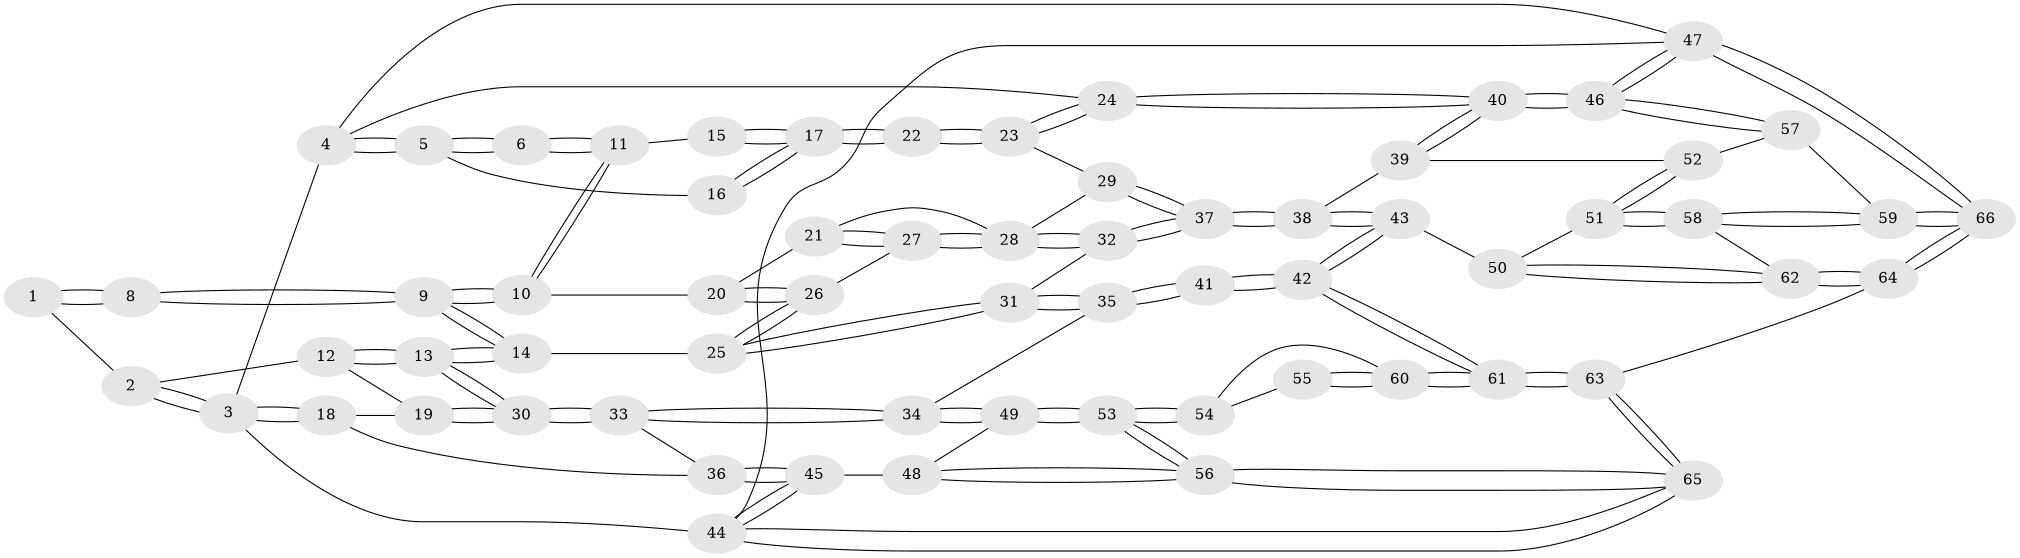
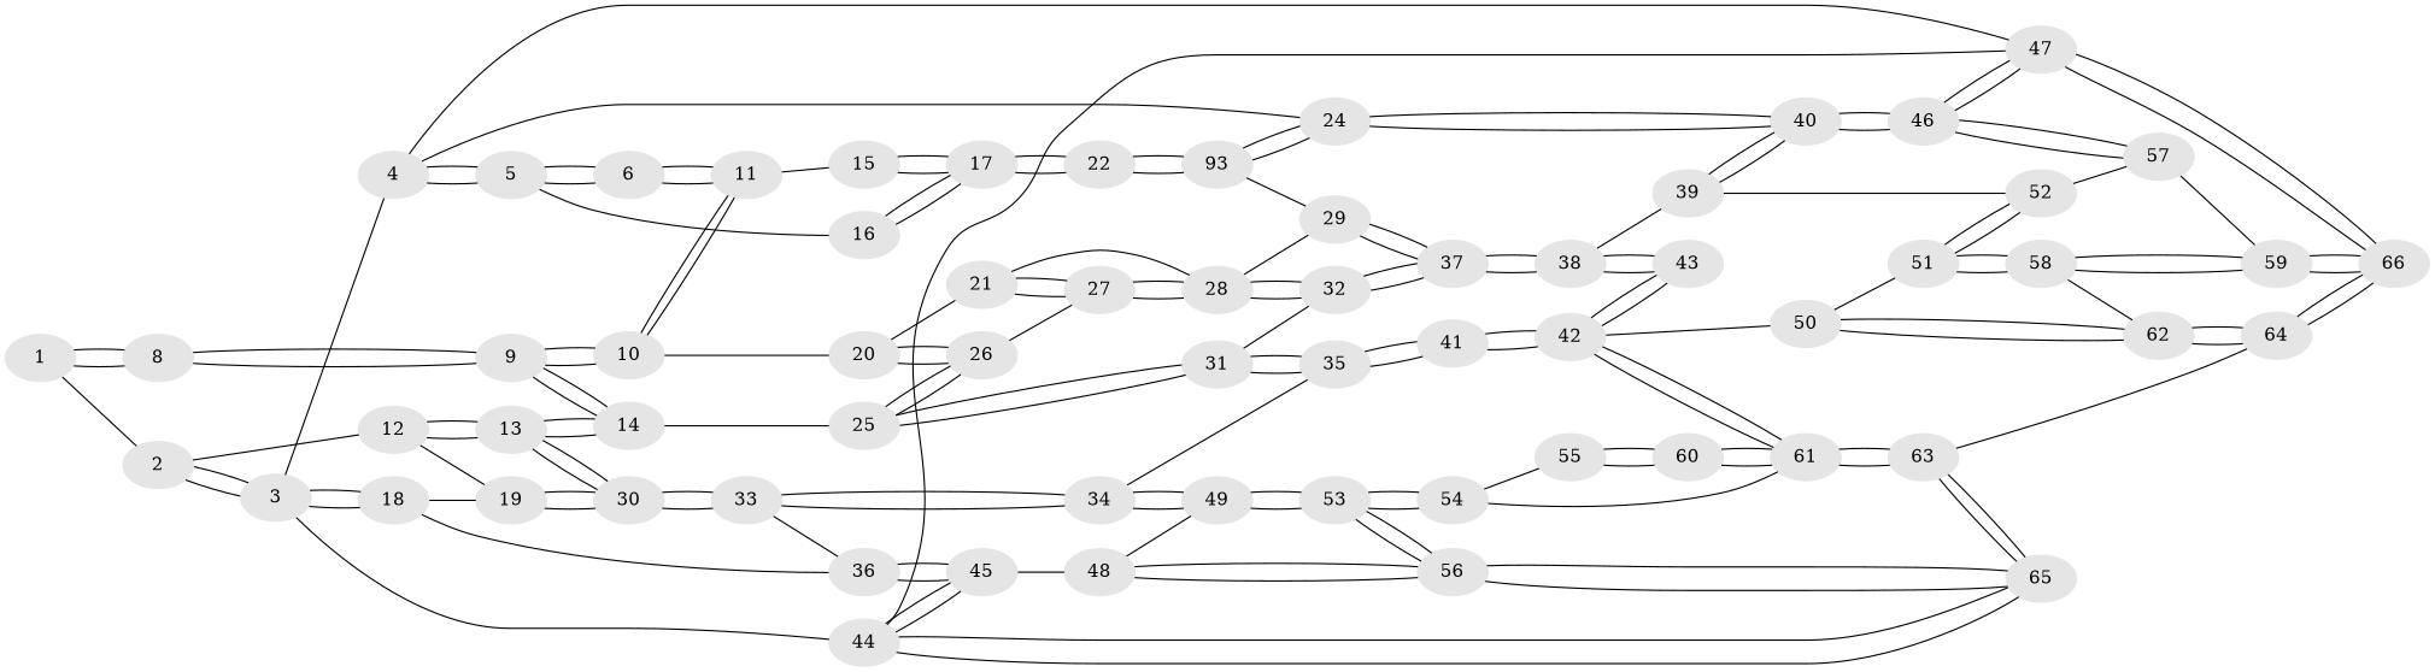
  graph {
    rankdir=LR
    node [color=gray90 style=filled]
    1
    2
    8
    3
    12
    9
    4
    18
    44
    13
    19
    5
    24
    47
    36
    45
    65
    6
    16
    40
    66
    11
    17
    15
    10
    14
    20
    25
    21
    26
    30
    33
    31
    22
-   23
+   23 [label=93]
    27
    28
    29
    37
    46
    32
    35
    38
    34
    41
    49
    53
    42
    48
    39
    43
    52
    50
    57
    61
    55
    60
    63
    51
    62
    56
    59
    54
    58
    64
    1 -- 2
    1 -- 8
    1 -- 8
    2 -- 3
    2 -- 3
    2 -- 12
    8 -- 9
    8 -- 9
    3 -- 4
    3 -- 18
    3 -- 18
    3 -- 44
    12 -- 13
    12 -- 13
    12 -- 19
    9 -- 10
    9 -- 10
    9 -- 14
    9 -- 14
    4 -- 5
    4 -- 5
    4 -- 24
    4 -- 47
    18 -- 19
    18 -- 36
    44 -- 47
    44 -- 45
    44 -- 45
    44 -- 65
    44 -- 65
    13 -- 14
    13 -- 14
    13 -- 30
    13 -- 30
    19 -- 30
    19 -- 30
    5 -- 6
    5 -- 6
    5 -- 16
    24 -- 40
    24 -- 40
    47 -- 66
    47 -- 66
    36 -- 45
    36 -- 45
    45 -- 48
    6 -- 11
    6 -- 11
    16 -- 17
    16 -- 17
    40 -- 46
    40 -- 46
    11 -- 15
    17 -- 22
    17 -- 22
    15 -- 17
    15 -- 17
    10 -- 11
    10 -- 11
    10 -- 20
    14 -- 25
    20 -- 21
    20 -- 26
    20 -- 26
    25 -- 26
    25 -- 26
    25 -- 31
    25 -- 31
    21 -- 27
    21 -- 27
    21 -- 28
    26 -- 27
    30 -- 33
    30 -- 33
    33 -- 36
    33 -- 34
    33 -- 34
    31 -- 32
    31 -- 35
    31 -- 35
    22 -- 23
    22 -- 23
    23 -- 24
    23 -- 24
    23 -- 29
    27 -- 28
    27 -- 28
    28 -- 29
    28 -- 32
    28 -- 32
    29 -- 37
    29 -- 37
    37 -- 38
    37 -- 38
    46 -- 47
    46 -- 47
    46 -- 57
    46 -- 57
    32 -- 37
    32 -- 37
    35 -- 41
    35 -- 41
    38 -- 39
    38 -- 43
    38 -- 43
    34 -- 35
    34 -- 49
    34 -- 49
    41 -- 42
    41 -- 42
    49 -- 53
    49 -- 53
    53 -- 56
    53 -- 56
    53 -- 54
    53 -- 54
    42 -- 43
    42 -- 43
    42 -- 61
    42 -- 61
    48 -- 49
    48 -- 56
    48 -- 56
    39 -- 40
    39 -- 40
    39 -- 52
-   43 -- 50
+   42 -- 50
    52 -- 57
    50 -- 51
    50 -- 62
    50 -- 62
    57 -- 59
    61 -- 63
    61 -- 63
    55 -- 60
    55 -- 60
    60 -- 61
    60 -- 61
    63 -- 65
    63 -- 65
    63 -- 64
    51 -- 52
    51 -- 52
    51 -- 58
    51 -- 58
    62 -- 64
    62 -- 64
    56 -- 65
    56 -- 65
    59 -- 66
    59 -- 66
    54 -- 55
-   54 -- 60
+   54 -- 61
    58 -- 62
    58 -- 59
    58 -- 59
    64 -- 66
    64 -- 66
  }
